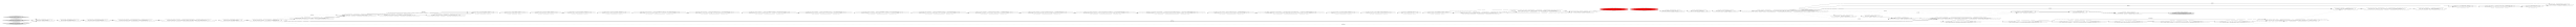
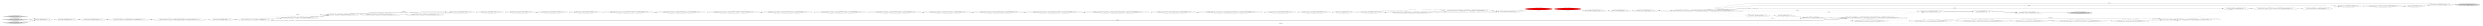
  digraph {
    fontname=Nunito
    rankdir=LR
    node [fillcolor=white fontname=Nunito shape=ellipse style=filled]
    edge [fontname=Nunito style=solid]
    n1 [label="worker.stop()@@@56@@@['0', '0', '1']"]
    n2 [label="assertStatistics(worker,0,0)@@@57@@@['0', '0', '1']"]
+   n3 [fillcolor=lightgray label="PowerMock.verifyAll()@@@58@@@['0', '0', '1']"]
    n4 [label="EasyMock.expectLastCall().andReturn()@@@32@@@['1', '1', '1']"]
    n5 [label="workerTask.stop()@@@33@@@['1', '1', '1']"]
    n6 [label="EasyMock.expectLastCall()@@@34@@@['1', '1', '1']"]
    n7 [label="EasyMock.expectLastCall()@@@36@@@['1', '1', '1']"]
    n8 [label="expectStopStorage()@@@37@@@['1', '1', '1']"]
    n9 [fillcolor=red label="workerTask.removeMetrics()@@@37@@@['0', '1', '0']"]
    n10 [label="expectClusterId()@@@38@@@['1', '1', '1']"]
    n11 [fillcolor=red label="EasyMock.expectLastCall()@@@38@@@['0', '1', '0']"]
    n12 [label="expectNewWorkerTask()@@@8@@@['1', '1', '1']"]
    n13 [label="Map<String,String> origProps = new HashMap<>()@@@9@@@['1', '1', '1']"]
    n14 [label="origProps.put(TaskConfig.TASK_CLASS_CONFIG,.getName())@@@10@@@['1', '1', '1']"]
    n15 [label="TaskConfig taskConfig = new TaskConfig(origProps)@@@11@@@['1', '1', '1']"]
    n16 [label="worker.startTask(TASK_ID,ClusterConfigState.EMPTY,connProps,origProps,taskStatusListener,TargetState.STARTED)@@@50@@@['0', '0', '1']"]
    n17 [label="worker.startTask(TASK_ID,ClusterConfigState.EMPTY,anyConnectorConfigMap(),origProps,taskStatusListener,TargetState.STARTED)@@@46@@@['1', '1', '0']"]
    n18 [label="PowerMock.replayAll()@@@39@@@['1', '1', '1']"]
    n19 [label="EasyMock.expect(plugins.newTask()).andReturn(task)@@@12@@@['1', '1', '1']"]
    n20 [label="workerTask.initialize(taskConfig)@@@14@@@['1', '1', '1']"]
    n21 [fillcolor=lightgray label="testConverterOverrides['0', '0', '1']" shape=diamond]
    n22 [label="expectConverters()@@@3@@@['1', '1', '1']"]
    n23 [label="expectStartStorage()@@@4@@@['1', '1', '1']"]
    n24 [label="connProps.put(\"value.converter.extra.config\",\"bar\")@@@49@@@['0', '0', '1']"]
    n25 [label="assertStatistics(worker,0,1)@@@51@@@['0', '0', '1']"]
    n26 [label="EasyMock.expect(task.version()).andReturn(\"1.0\")@@@13@@@['1', '1', '1']"]
    n27 [label="assertStatistics(worker,0,0)@@@54@@@['0', '0', '1']"]
    n28 [label="assertEquals(Collections.emptySet(),worker.taskIds())@@@55@@@['0', '0', '1']"]
    n29 [label="assertNotNull(taskValueConverter)@@@17@@@['1', '1', '1']"]
    n30 [label="assertNotNull(taskHeaderConverter)@@@18@@@['1', '1', '1']"]
    n31 [label="expectTaskKeyConverters(ClassLoaderUsage.CURRENT_CLASSLOADER,null)@@@19@@@['1', '1', '1']"]
    n32 [label="EasyMock.expectLastCall()@@@15@@@['1', '1', '1']"]
    n33 [label="worker.stop()@@@48@@@['1', '1', '0']"]
    n34 [label="assertStatistics(worker,0,0)@@@49@@@['1', '1', '0']"]
    n35 [fillcolor=lightgray label="PowerMock.verifyAll()@@@50@@@['1', '1', '0']"]
    n36 [label="worker = new Worker(WORKER_ID,new MockTime(),plugins,config,offsetBackingStore,executorService,noneConnectorClientConfigOverridePolicy)@@@40@@@['1', '1', '1']"]
    n37 [label="assertStatistics(worker,0,1)@@@47@@@['1', '1', '0']"]
    n38 [label="plugins.connectorClass(.getName())@@@31@@@['1', '1', '1']"]
    n39 [label="expectTaskValueConverters(ClassLoaderUsage.CURRENT_CLASSLOADER,null)@@@21@@@['1', '1', '1']"]
    n40 [label="expectTaskValueConverters(ClassLoaderUsage.PLUGINS,taskValueConverter)@@@22@@@['1', '1', '1']"]
    n41 [label="expectTaskHeaderConverter(ClassLoaderUsage.CURRENT_CLASSLOADER,null)@@@23@@@['1', '1', '1']"]
    n42 [label="expectTaskHeaderConverter(ClassLoaderUsage.PLUGINS,taskHeaderConverter)@@@24@@@['1', '1', '1']"]
    n43 [label="EasyMock.expect(executorService.submit(workerTask)).andReturn(null)@@@25@@@['1', '1', '1']"]
    n44 [label="EasyMock.expect(workerTask.awaitStop(EasyMock.anyLong())).andReturn(true)@@@35@@@['1', '1', '0']"]
    n45 [label="EasyMock.expect(workerTask.awaitStop(EasyMock.anyLong())).andStubReturn(true)@@@35@@@['0', '0', '1']"]
    n46 [fillcolor=lightgray label="testCleanupTasksOnStop['1', '0', '0']" shape=diamond]
    n47 [label="EasyMock.expect(Plugins.compareAndSwapLoaders(delegatingLoader)).andReturn(pluginLoader).times(2)@@@30@@@['1', '1', '1']"]
    n48 [label="expectFileConfigProvider()@@@5@@@['1', '1', '1']"]
    n49 [label="EasyMock.expect(workerTask.id()).andStubReturn(TASK_ID)@@@6@@@['1', '1', '1']"]
    n50 [label="EasyMock.expect(plugins.currentThreadLoader()).andReturn(delegatingLoader).times(2)@@@7@@@['1', '1', '1']"]
    n51 [label="assertEquals(Collections.emptySet(),worker.taskIds())@@@44@@@['0', '0', '1']"]
    n52 [label="Map<String,String> connProps = anyConnectorConfigMap()@@@45@@@['0', '0', '1']"]
    n53 [label="connProps.put(ConnectorConfig.KEY_CONVERTER_CLASS_CONFIG,.getName())@@@46@@@['0', '0', '1']"]
    n54 [label="worker.stopAndAwaitTask(TASK_ID)@@@53@@@['0', '0', '1']"]
    n55 [label="expectTaskKeyConverters(ClassLoaderUsage.PLUGINS,taskKeyConverter)@@@20@@@['1', '1', '1']"]
    n56 [label="EasyMock.expect(delegatingLoader.connectorLoader(.getName())).andReturn(pluginLoader)@@@27@@@['1', '1', '1']"]
    n57 [label="EasyMock.expect(Plugins.compareAndSwapLoaders(pluginLoader)).andReturn(delegatingLoader).times(2)@@@28@@@['1', '1', '1']"]
    n58 [label="EasyMock.expect(workerTask.loader()).andReturn(pluginLoader)@@@29@@@['1', '1', '1']"]
    n59 [label="connProps.put(ConnectorConfig.VALUE_CONVERTER_CLASS_CONFIG,.getName())@@@48@@@['0', '0', '1']"]
    n60 [label="connProps.put(\"key.converter.extra.config\",\"foo\")@@@47@@@['0', '0', '1']"]
    n61 [label="assertStatistics(worker,0,0)@@@43@@@['1', '1', '1']"]
    n62 [label="assertEquals(new HashSet<>(Arrays.asList(TASK_ID)),worker.taskIds())@@@52@@@['0', '0', '1']"]
    n63 [label="EasyMock.expect(plugins.delegatingLoader()).andReturn(delegatingLoader)@@@26@@@['1', '1', '1']"]
    n64 [label="assertNotNull(taskKeyConverter)@@@16@@@['1', '1', '1']"]
    n65 [fillcolor=lightgray label="testCleanupTasksOnStop['0', '1', '0']" shape=diamond]
    n66 [label="worker.herder = herder@@@41@@@['1', '1', '1']"]
    n67 [label="worker.start()@@@42@@@['1', '1', '1']"]
    n1 -> n2
+   n2 -> n3
    n4 -> n5 [style=dotted]
    n5 -> n6
    n6 -> n44 [style=bold]
    n6 -> n45
    n7 -> n8 [style=dotted]
    n7 -> n9
    n8 -> n10 [style=dotted]
    n9 -> n11 [style=dotted]
    n10 -> n18 [style=dotted]
    n11 -> n8 [style=dotted]
    n12 -> n13 [style=bold]
    n13 -> n14
    n13 -> n15 [label=origProps style=dotted]
    n13 -> n16 [label=origProps style=dotted]
    n13 -> n17 [label=origProps style=bold]
    n14 -> n15 [style=bold]
    n15 -> n19 [style=dotted]
    n15 -> n20 [label=taskConfig style=bold]
    n16 -> n25 [style=dotted]
    n17 -> n37 [style=dotted]
    n18 -> n36 [style=bold]
    n19 -> n26
    n20 -> n32
    n21 -> n22 [style=dotted]
    n22 -> n23
    n23 -> n48 [style=bold]
    n24 -> n16
    n25 -> n62 [style=bold]
    n26 -> n20
    n27 -> n28
    n28 -> n1 [style=bold]
    n29 -> n30 [style=dotted]
    n30 -> n31 [style=dotted]
    n31 -> n55 [style=bold]
    n32 -> n64
    n33 -> n34 [style=bold]
    n34 -> n35
    n36 -> n2 [label=worker]
    n36 -> n25 [label=worker style=bold]
    n36 -> n27 [label=worker]
    n36 -> n34 [label=worker style=dotted]
    n36 -> n37 [label=worker style=dotted]
    n36 -> n61 [label=worker style=dotted]
    n36 -> n66 [style=dotted]
    n37 -> n33 [style=bold]
    n38 -> n4 [style=dotted]
    n39 -> n40 [style=bold]
    n40 -> n41
    n41 -> n42
    n42 -> n43 [style=bold]
    n43 -> n63 [style=bold]
    n44 -> n7
    n44 -> n45 [label=0]
    n45 -> n7 [style=bold]
    n46 -> n22 [style=dotted]
    n47 -> n38
    n48 -> n49 [style=bold]
    n49 -> n50 [style=bold]
    n50 -> n12
    n51 -> n52 [style=dotted]
    n52 -> n16 [label=connProps]
    n52 -> n53
    n53 -> n60
    n54 -> n27 [style=dotted]
    n55 -> n39
    n56 -> n57 [style=bold]
    n57 -> n58
    n58 -> n47 [style=bold]
    n59 -> n24
    n60 -> n59 [style=bold]
    n61 -> n17
    n61 -> n51 [style=dotted]
    n62 -> n54 [style=dotted]
    n63 -> n56 [style=bold]
    n64 -> n29 [style=bold]
    n65 -> n22
    n66 -> n67 [style=dotted]
    n67 -> n61
  }
